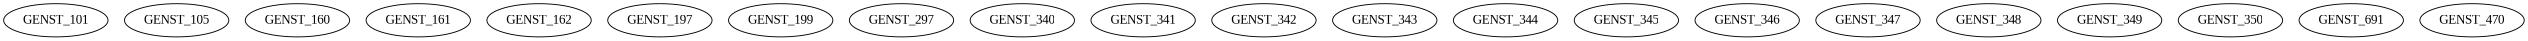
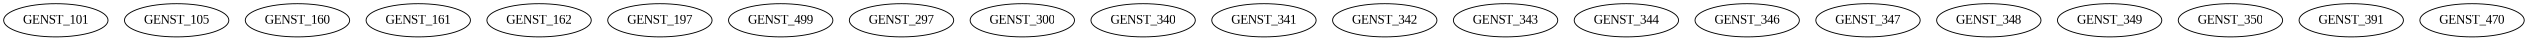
  digraph {
    fontname="Liberation Serif"
    node [fontname="Liberation Serif"]
    GENST_101
    GENST_105
    GENST_160
    GENST_161
    GENST_162
    GENST_197
-   GENST_199
+   GENST_199 [label=GENST_499]
    GENST_297
+   GENST_300
    GENST_340
    GENST_341
    GENST_342
    GENST_343
    GENST_344
-   GENST_345
    GENST_346
    GENST_347
    GENST_348
    GENST_349
    GENST_350
-   GENST_391 [label=GENST_691]
+   GENST_391
    GENST_470
  }
